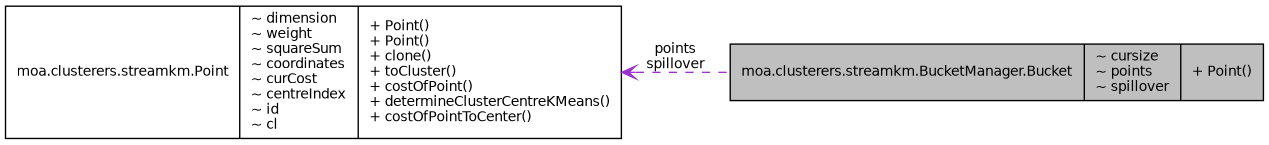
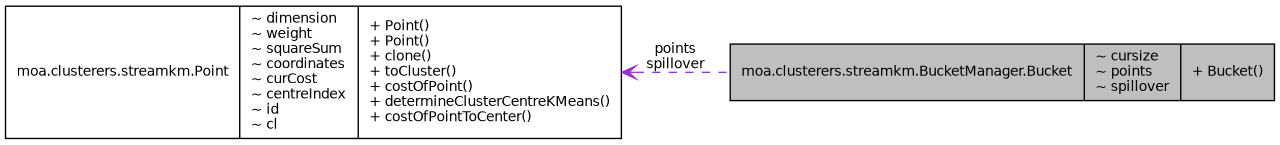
  digraph {
    rankdir=LR
    node [color=black fontname=Helvetica fontsize=10 shape=record style=filled]
-   n1 [fillcolor=grey75 fontcolor=black height=0.2 label="{moa.clusterers.streamkm.BucketManager.Bucket\n|~ cursize\l~ points\l~ spillover\l|+ Point()\l}" width=0.4]
+   n1 [fillcolor=grey75 fontcolor=black height=0.2 label="{moa.clusterers.streamkm.BucketManager.Bucket\n|~ cursize\l~ points\l~ spillover\l|+ Bucket()\l}" width=0.4]
    n2 [fillcolor=white height=0.2 label="{moa.clusterers.streamkm.Point\n|~ dimension\l~ weight\l~ squareSum\l~ coordinates\l~ curCost\l~ centreIndex\l~ id\l~ cl\l|+ Point()\l+ Point()\l+ clone()\l+ toCluster()\l+ costOfPoint()\l+ determineClusterCentreKMeans()\l+ costOfPointToCenter()\l}" width=0.4]
    n2 -> n1 [arrowtail=open color=darkorchid3 dir=back fontname=Helvetica fontsize=10 label="points\nspillover" labelfontname=Helvetica labelfontsize=10 style=dashed]
  }
